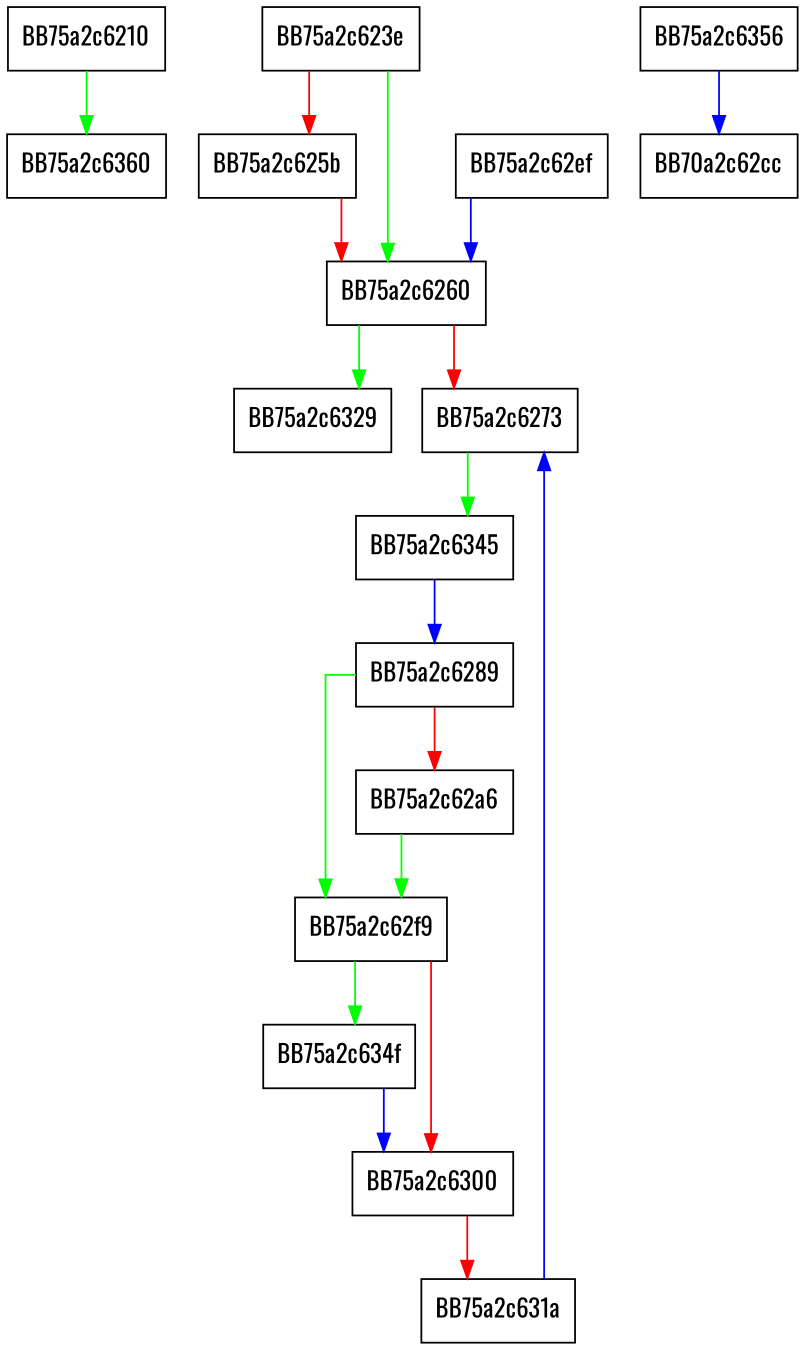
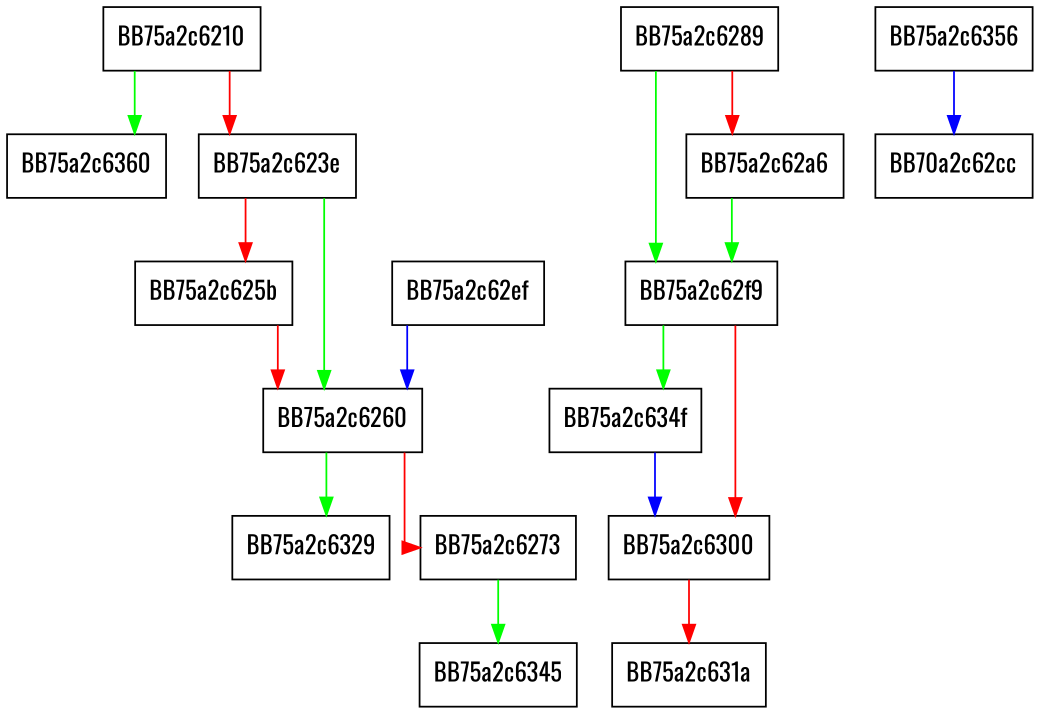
  digraph {
    fontname=Oswald
    splines=ortho
    node [fontname=Oswald shape=box]
    edge [color=green fontname=Oswald]
    BB75a2c6210
    BB75a2c6360
    BB75a2c623e
    BB75a2c625b
    BB75a2c6260
    BB75a2c62ef
    BB75a2c6329
    BB75a2c6273
    BB75a2c6345
    BB75a2c631a
    BB75a2c6289
    BB75a2c62f9
    BB75a2c62a6
    BB75a2c634f
    BB75a2c6300
    n16 [label=BB70a2c62cc]
    BB75a2c6356
    BB75a2c6210 -> BB75a2c6360
+   BB75a2c6210 -> BB75a2c623e [color=red]
    BB75a2c623e -> BB75a2c625b [color=red]
    BB75a2c623e -> BB75a2c6260
    BB75a2c625b -> BB75a2c6260 [color=red]
    BB75a2c6260 -> BB75a2c6329
    BB75a2c6260 -> BB75a2c6273 [color=red]
    BB75a2c62ef -> BB75a2c6260 [color=blue]
    BB75a2c6273 -> BB75a2c6345
-   BB75a2c6345 -> BB75a2c6289 [color=blue]
-   BB75a2c631a -> BB75a2c6273 [color=blue]
    BB75a2c6289 -> BB75a2c62f9
    BB75a2c6289 -> BB75a2c62a6 [color=red]
    BB75a2c62f9 -> BB75a2c634f
    BB75a2c62f9 -> BB75a2c6300 [color=red]
    BB75a2c62a6 -> BB75a2c62f9
    BB75a2c634f -> BB75a2c6300 [color=blue]
    BB75a2c6300 -> BB75a2c631a [color=red]
    BB75a2c6356 -> n16 [color=blue]
  }
